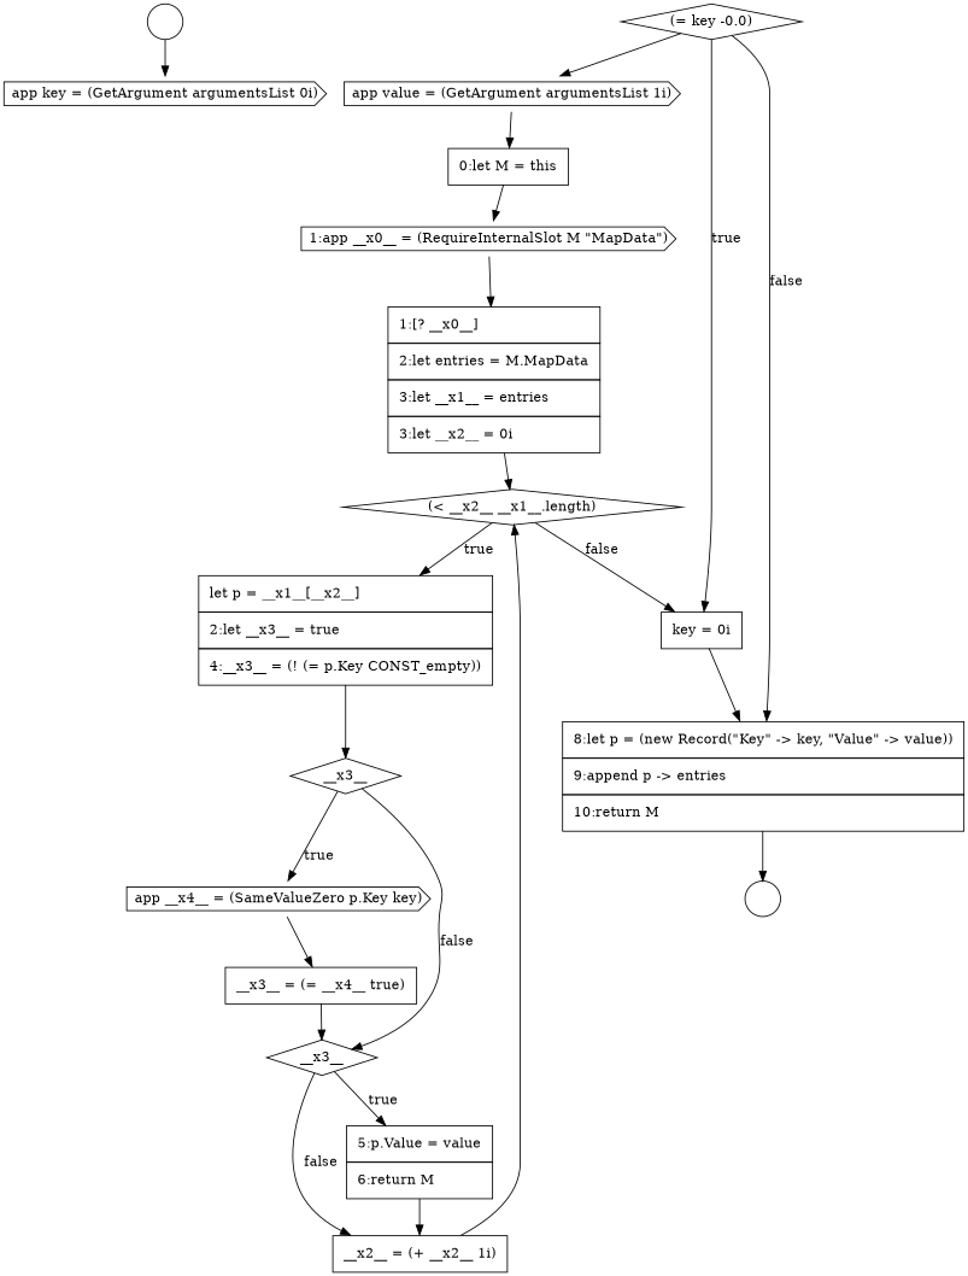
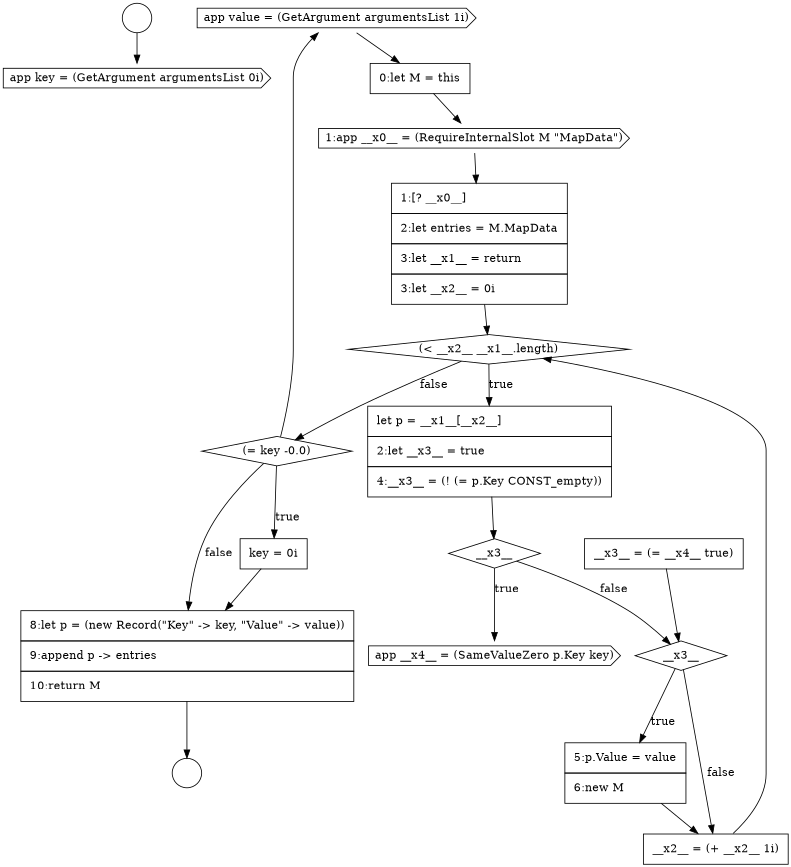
  digraph {
    node [color=black fillcolor=white shape=none style=filled]
    edge [color=black]
    n1 [label=<<font color="black">app key = (GetArgument argumentsList 0i)</font>> shape=cds]
    n2 [label=<<font color="black">app value = (GetArgument argumentsList 1i)</font>> shape=cds]
    n3 [label=<<font color="black">     <table border="0" cellborder="1" cellspacing="0" cellpadding="10">       <tr><td align="left">0:let M = this</td></tr>     </table>   </font>> margin=0]
    n4 [label=<<font color="black">__x3__</font>> shape=diamond]
    n5 [label=<<font color="black">__x3__</font>> shape=diamond]
    n6 [label=<<font color="black">app __x4__ = (SameValueZero p.Key key)</font>> shape=cds]
    n7 [label=<<font color="black">     <table border="0" cellborder="1" cellspacing="0" cellpadding="10">       <tr><td align="left">__x2__ = (+ __x2__ 1i)</td></tr>     </table>   </font>> margin=0]
-   n8 [label=<<font color="black">     <table border="0" cellborder="1" cellspacing="0" cellpadding="10">       <tr><td align="left">5:p.Value = value</td></tr>       <tr><td align="left">6:return M</td></tr>     </table>   </font>> margin=0]
+   n8 [label=<<font color="black">     <table border="0" cellborder="1" cellspacing="0" cellpadding="10">       <tr><td align="left">5:p.Value = value</td></tr>       <tr><td align="left">6:new M</td></tr>     </table>   </font>> margin=0]
    n9 [label=<<font color="black">     <table border="0" cellborder="1" cellspacing="0" cellpadding="10">       <tr><td align="left">__x3__ = (= __x4__ true)</td></tr>     </table>   </font>> margin=0]
    n10 [label=<<font color="black">(= key -0.0)</font>> shape=diamond]
    n11 [label=<<font color="black">     <table border="0" cellborder="1" cellspacing="0" cellpadding="10">       <tr><td align="left">8:let p = (new Record(&quot;Key&quot; -&gt; key, &quot;Value&quot; -&gt; value))</td></tr>       <tr><td align="left">9:append p -&gt; entries</td></tr>       <tr><td align="left">10:return M</td></tr>     </table>   </font>> margin=0]
    n12 [label=<<font color="black">     <table border="0" cellborder="1" cellspacing="0" cellpadding="10">       <tr><td align="left">key = 0i</td></tr>     </table>   </font>> margin=0]
    n13 [label=" " shape=circle]
    n14 [label=<<font color="black">1:app __x0__ = (RequireInternalSlot M &quot;MapData&quot;)</font>> shape=cds]
    n15 [label=<<font color="black">(&lt; __x2__ __x1__.length)</font>> shape=diamond]
-   n16 [label=<<font color="black">     <table border="0" cellborder="1" cellspacing="0" cellpadding="10">       <tr><td align="left">1:[? __x0__]</td></tr>       <tr><td align="left">2:let entries = M.MapData</td></tr>       <tr><td align="left">3:let __x1__ = entries</td></tr>       <tr><td align="left">3:let __x2__ = 0i</td></tr>     </table>   </font>> margin=0]
+   n16 [label=<<font color="black">     <table border="0" cellborder="1" cellspacing="0" cellpadding="10">       <tr><td align="left">1:[? __x0__]</td></tr>       <tr><td align="left">2:let entries = M.MapData</td></tr>       <tr><td align="left">3:let __x1__ = return</td></tr>       <tr><td align="left">3:let __x2__ = 0i</td></tr>     </table>   </font>> margin=0]
    n17 [label=<<font color="black">     <table border="0" cellborder="1" cellspacing="0" cellpadding="10">       <tr><td align="left">let p = __x1__[__x2__]</td></tr>       <tr><td align="left">2:let __x3__ = true</td></tr>       <tr><td align="left">4:__x3__ = (! (= p.Key CONST_empty))</td></tr>     </table>   </font>> margin=0]
    n18 [label=" " shape=circle]
    n2 -> n3
    n3 -> n14
    n4 -> n5 [label=<<font color="black">false</font>>]
    n4 -> n6 [label=<<font color="black">true</font>>]
    n5 -> n7 [label=<<font color="black">false</font>>]
    n5 -> n8 [label=<<font color="black">true</font>>]
-   n6 -> n9
    n7 -> n15
    n8 -> n7
    n9 -> n5
    n10 -> n2
    n10 -> n11 [label=<<font color="black">false</font>>]
    n10 -> n12 [label=<<font color="black">true</font>>]
    n11 -> n13
    n12 -> n11
    n14 -> n16
-   n15 -> n12 [label=<<font color="black">false</font>>]
+   n15 -> n10 [label=<<font color="black">false</font>>]
    n15 -> n17 [label=<<font color="black">true</font>>]
    n16 -> n15
    n17 -> n4
    n18 -> n1
  }
